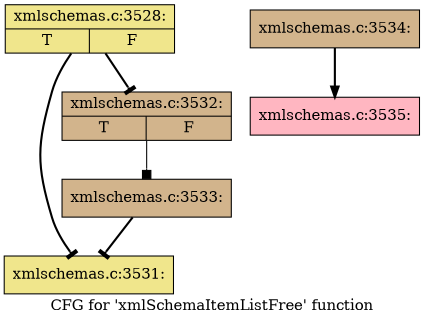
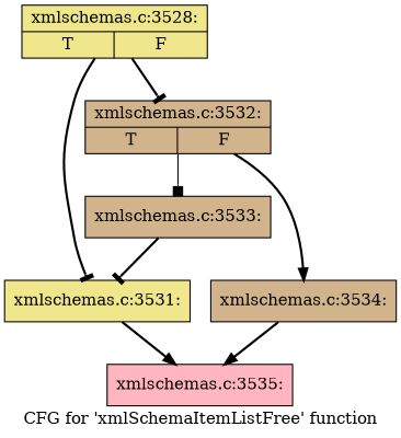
  digraph {
    label="CFG for 'xmlSchemaItemListFree' function"
    node [fillcolor=tan shape=record style=filled]
    edge [arrowhead=tee style=bold]
    n1 [fillcolor=khaki label="{xmlschemas.c:3528:|{<s0>T|<s1>F}}"]
    n2 [fillcolor=khaki label="{xmlschemas.c:3531:}"]
    n3 [label="{xmlschemas.c:3532:|{<s0>T|<s1>F}}"]
    n4 [fillcolor=lightpink label="{xmlschemas.c:3535:}"]
    n5 [label="{xmlschemas.c:3533:}"]
    n6 [label="{xmlschemas.c:3534:}"]
    n1 -> n2
    n1 -> n3
+   n2 -> n4 [arrowhead=normal]
    n3 -> n5 [arrowhead=box style=solid]
+   n3 -> n6 [arrowhead=normal]
    n5 -> n2
    n6 -> n4 [arrowhead=normal]
  }
